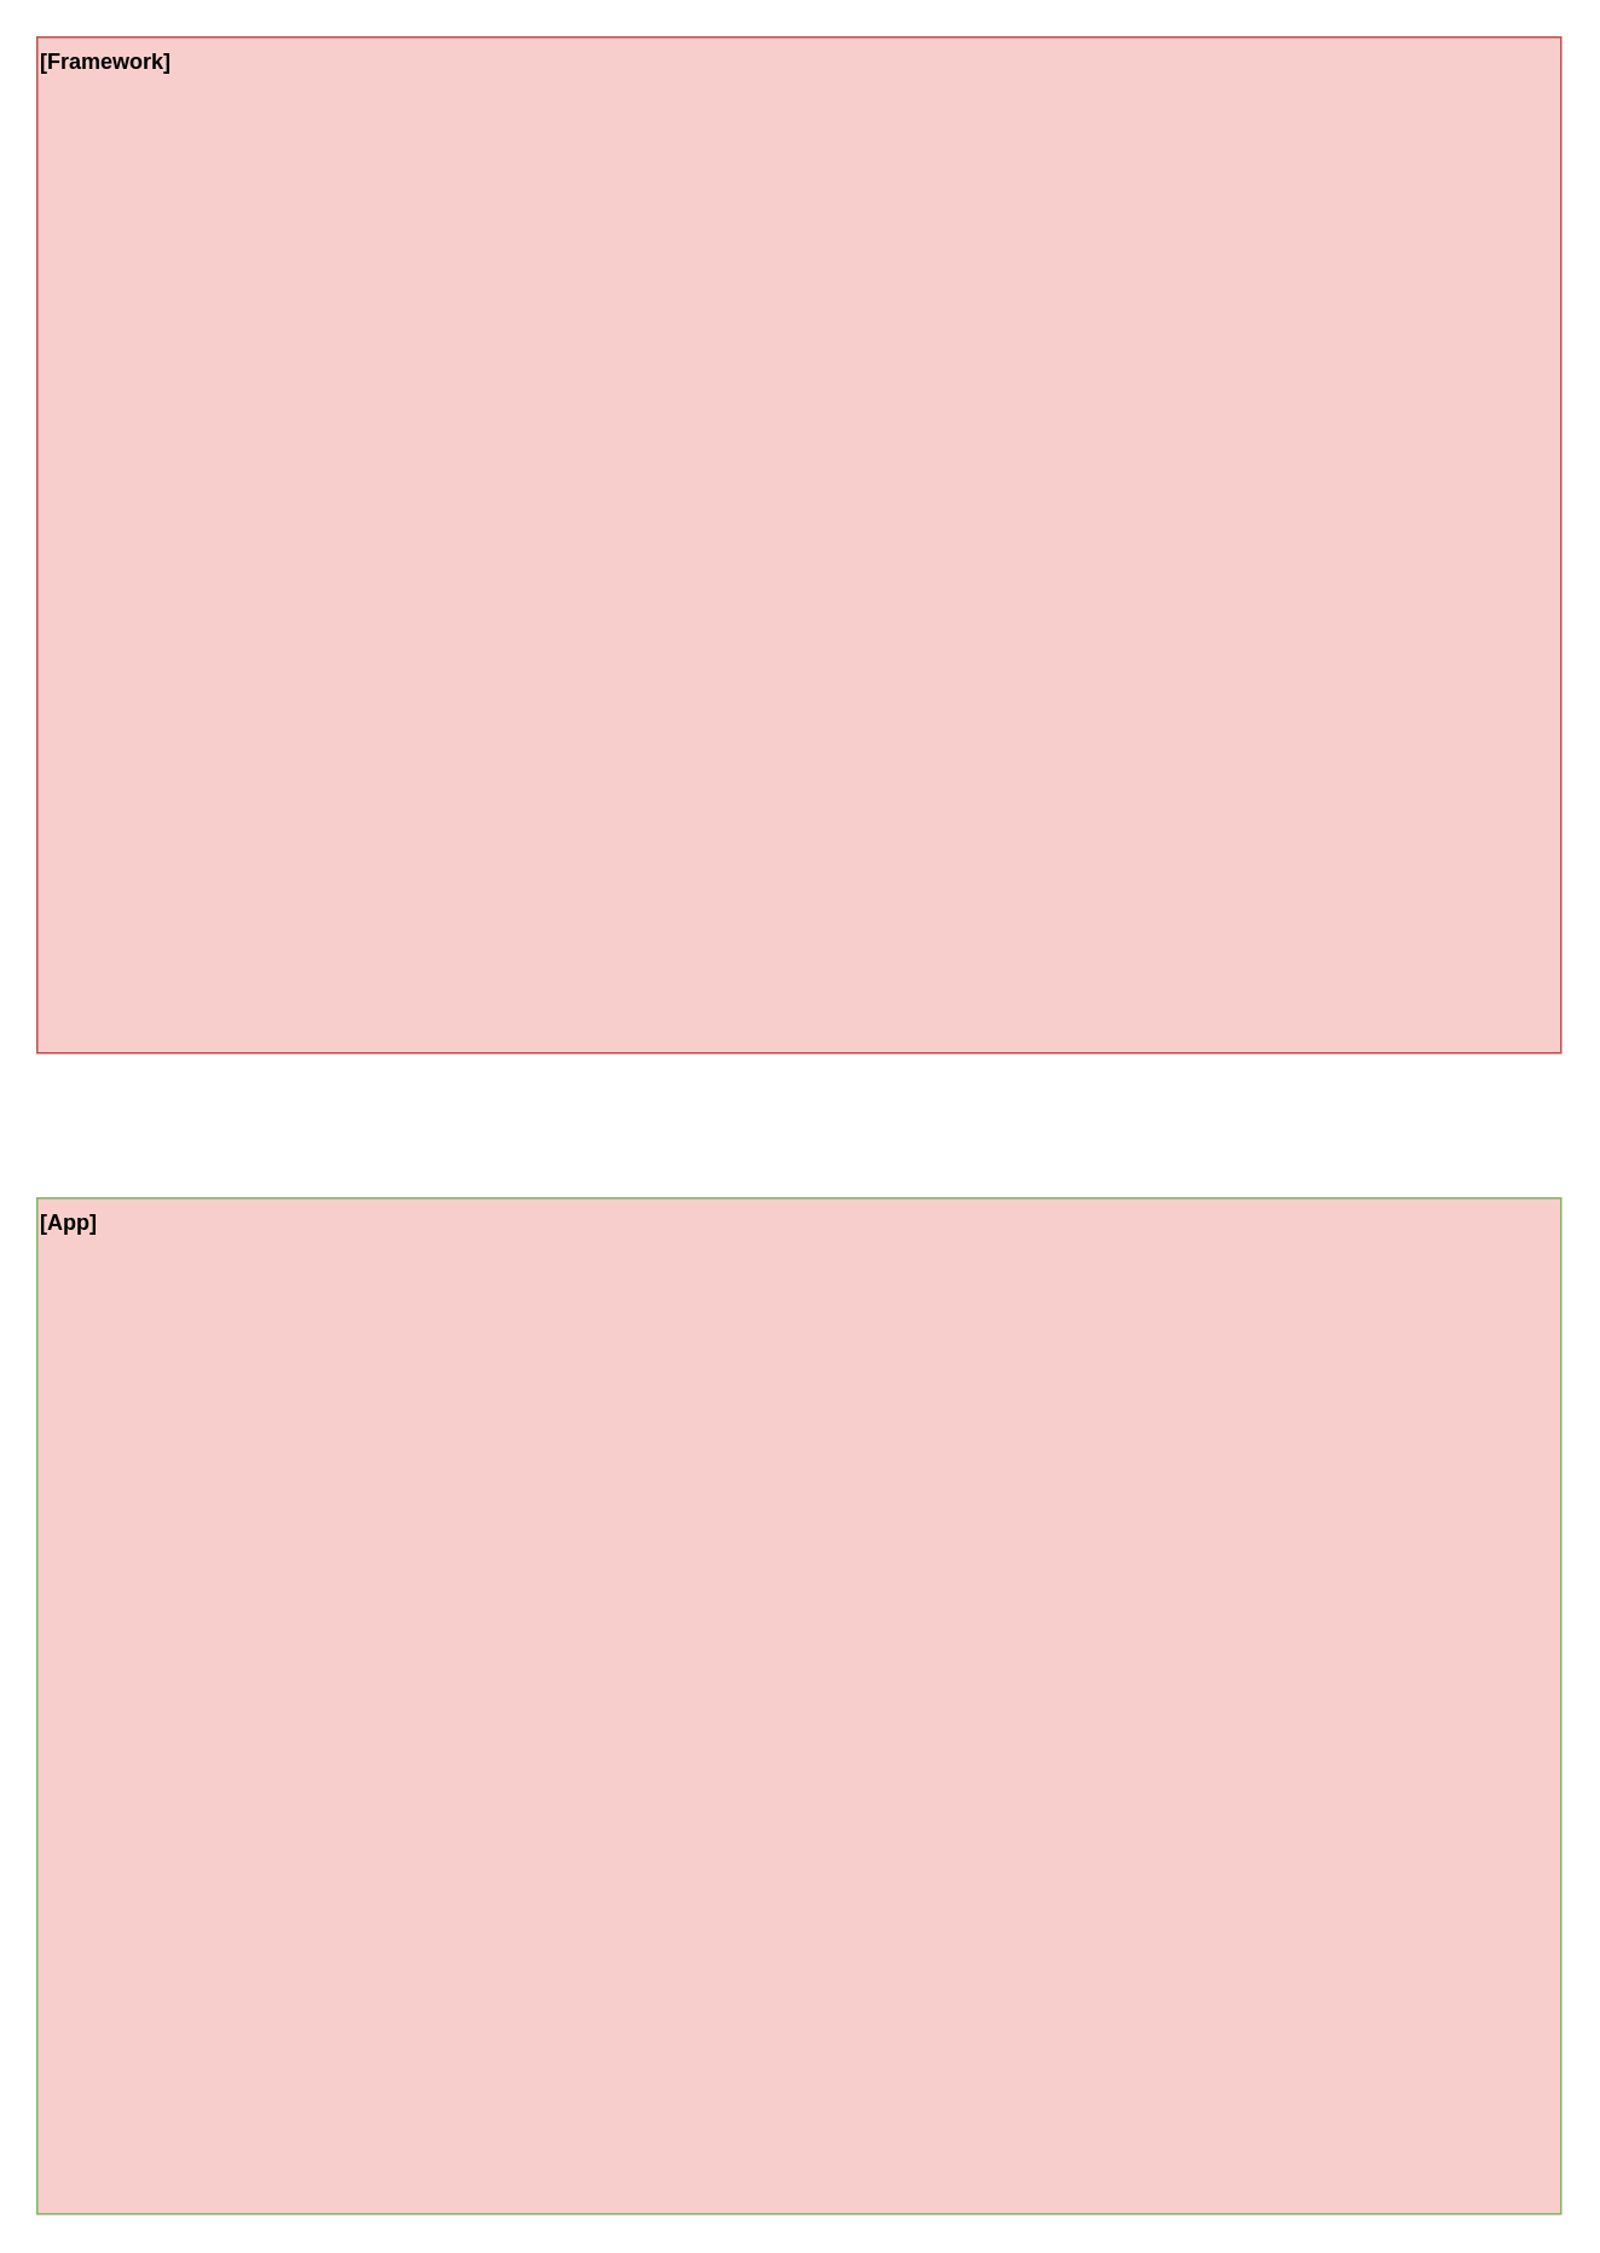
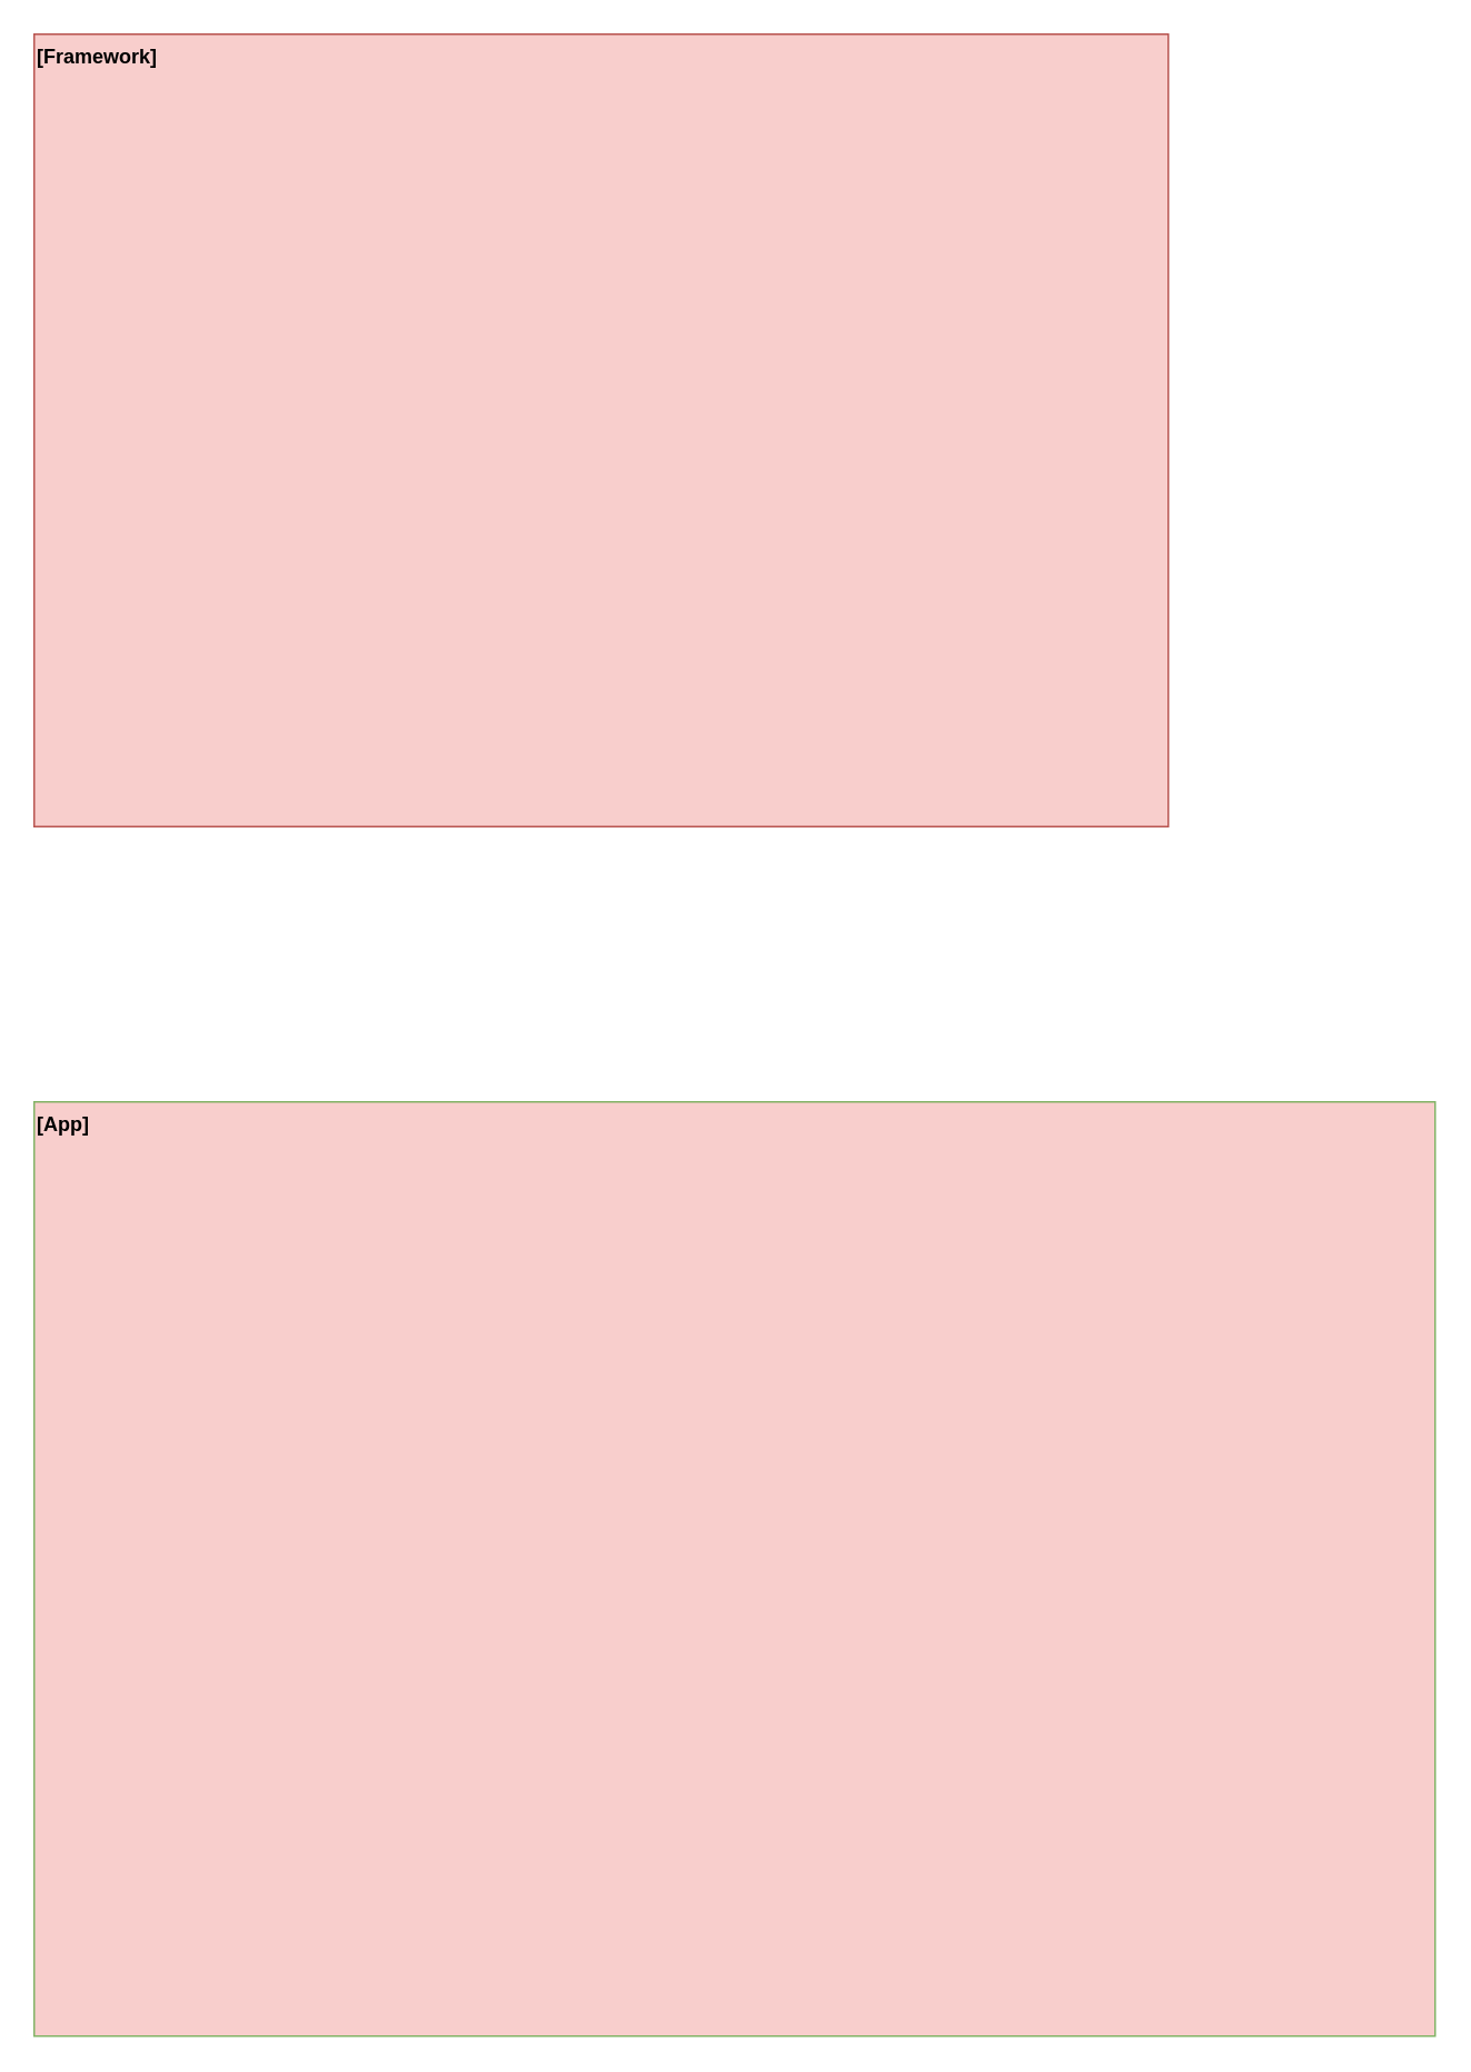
  <mxCell id="0" />
  <mxCell id="1" parent="0" />
- <mxCell id="2" value="&lt;b&gt;[Framework]&lt;/b&gt;" style="rounded=0;whiteSpace=wrap;html=1;fillColor=#f8cecc;strokeColor=#b85450;align=left;horizontal=1;verticalAlign=top;labelBackgroundColor=none;" vertex="1" parent="1"><mxGeometry x="20" y="20" width="840" height="560" as="geometry" /></mxCell>
+ <mxCell id="2" value="&lt;b&gt;[Framework]&lt;/b&gt;" style="rounded=0;whiteSpace=wrap;html=1;fillColor=#f8cecc;strokeColor=#b85450;align=left;horizontal=1;verticalAlign=top;labelBackgroundColor=none;" vertex="1" parent="1"><mxGeometry x="20" y="20" width="680" height="475" as="geometry" /></mxCell>
  <mxCell id="3" value="&lt;b&gt;[App]&lt;/b&gt;" style="rounded=0;whiteSpace=wrap;html=1;fillColor=#f8cecc;strokeColor=#82b366;align=left;horizontal=1;verticalAlign=top;labelBackgroundColor=none;" vertex="1" parent="1"><mxGeometry x="20" y="660" width="840" height="560" as="geometry" /></mxCell>
